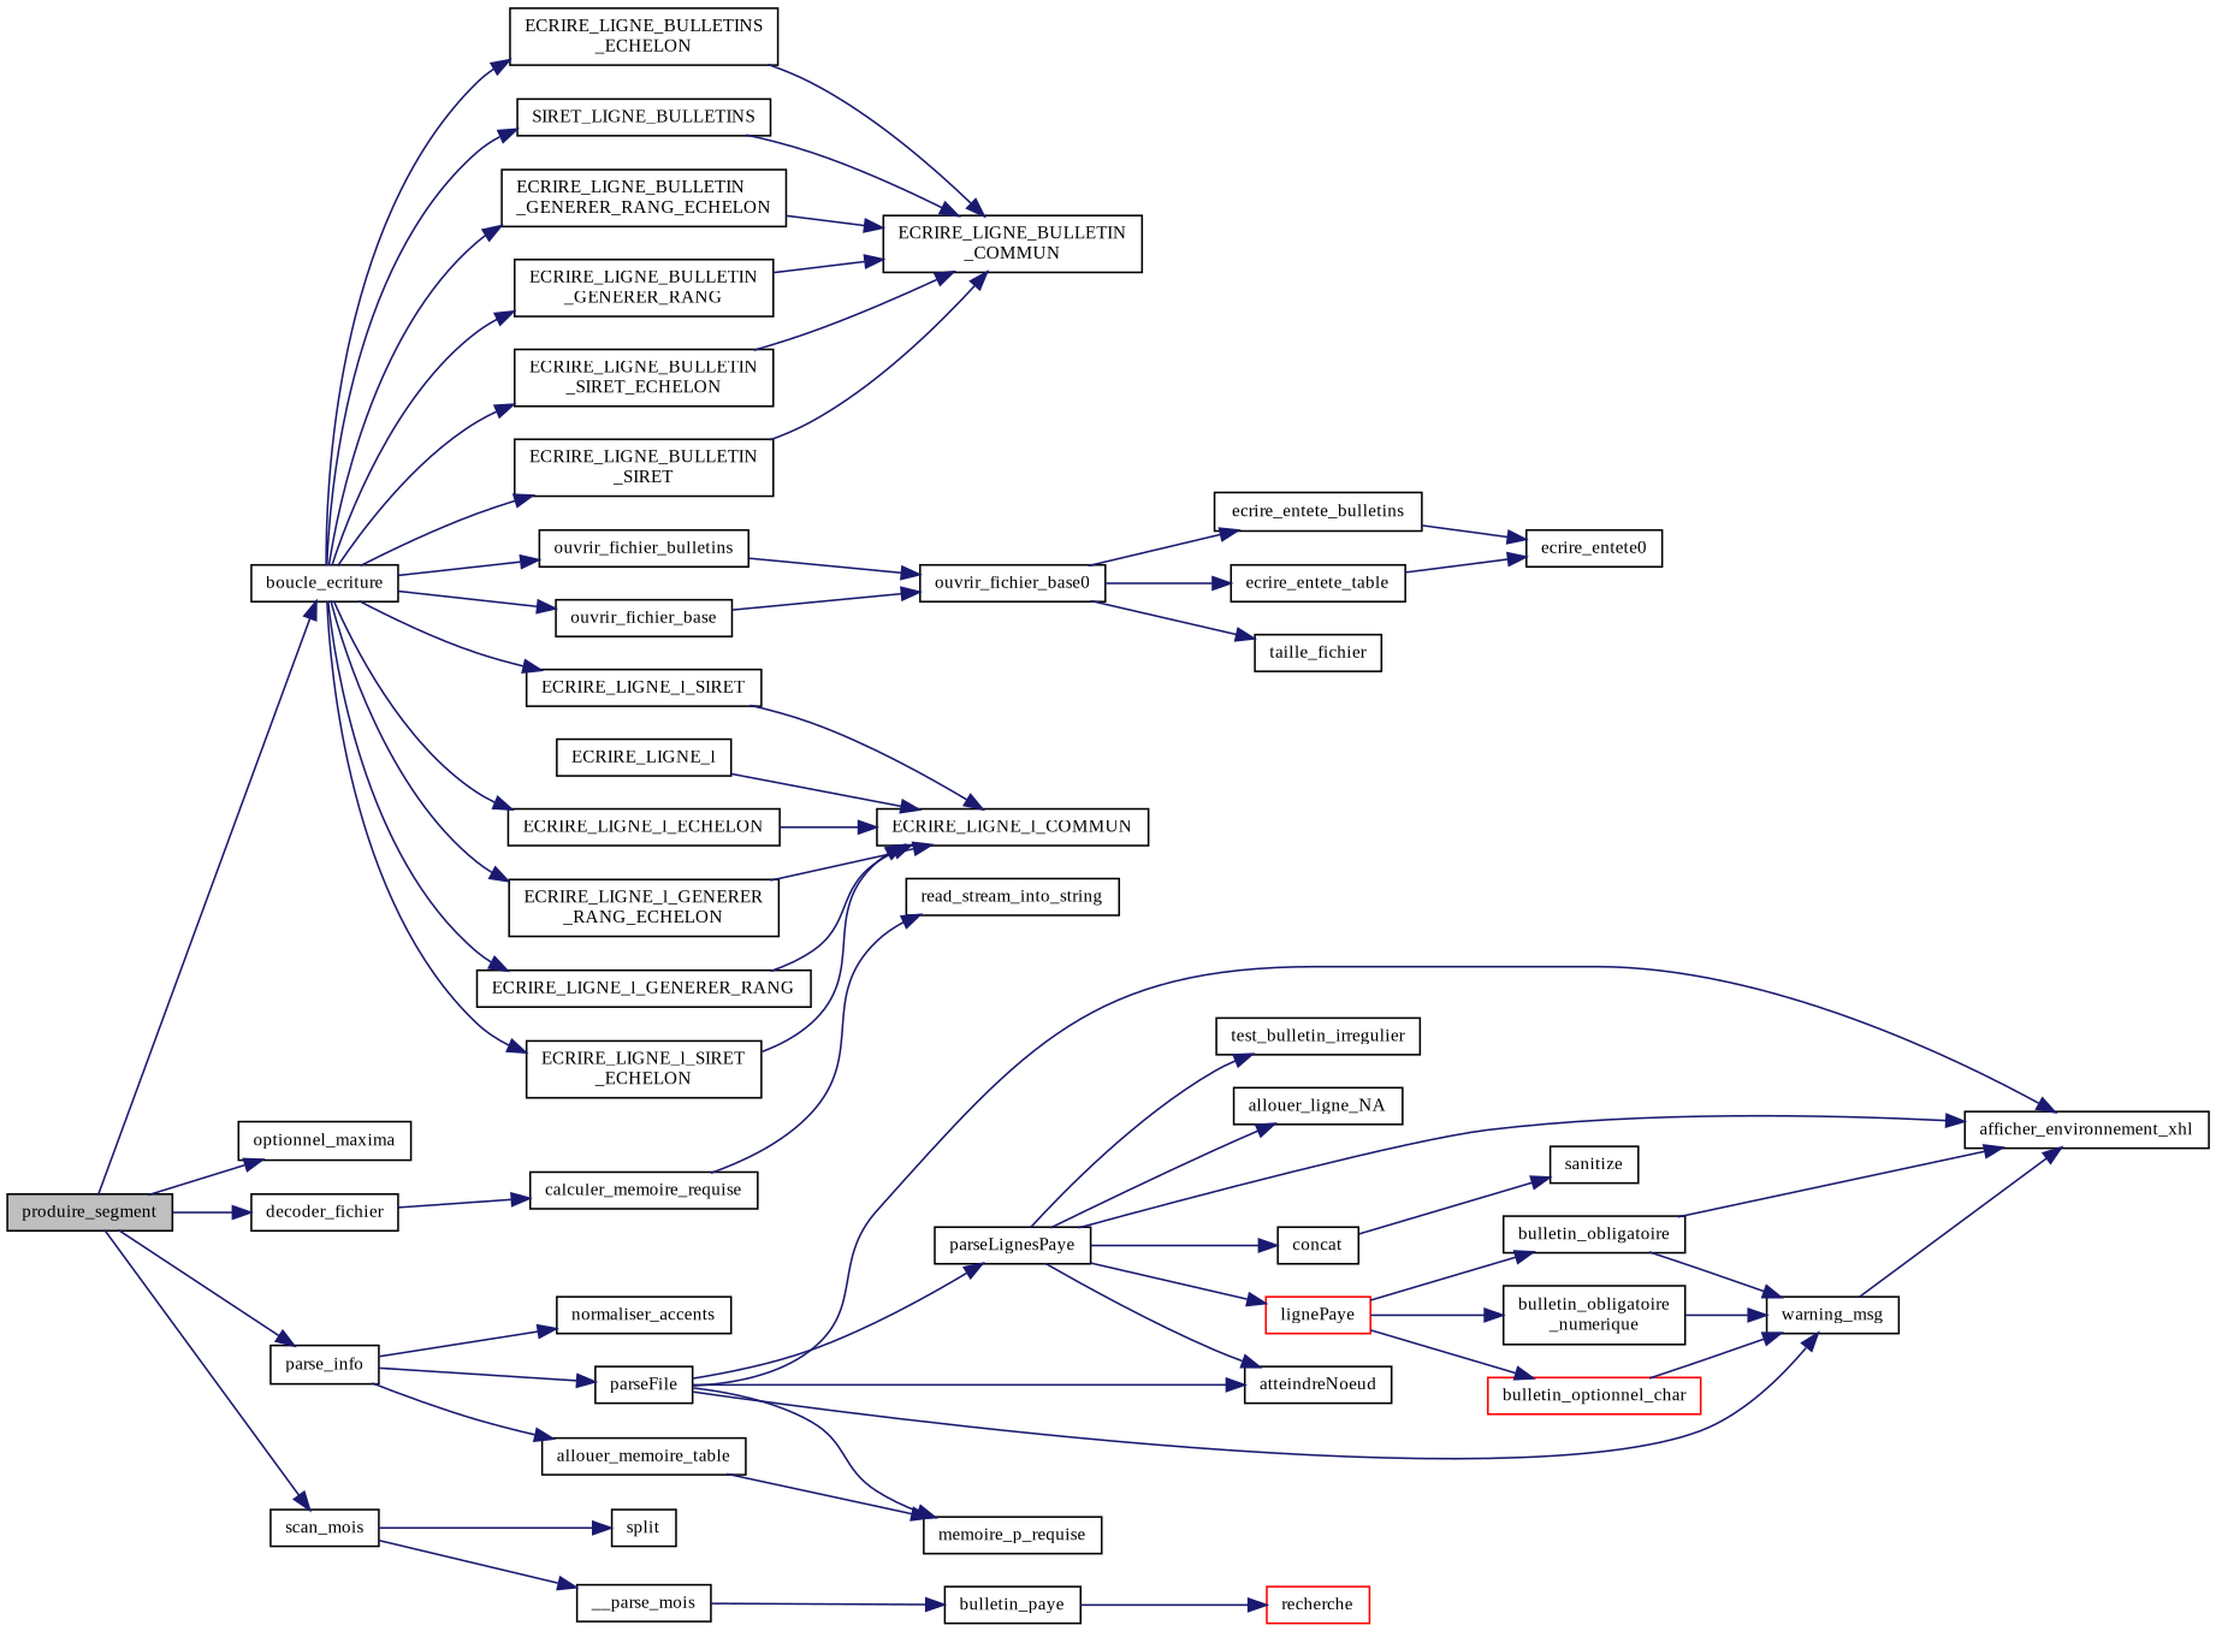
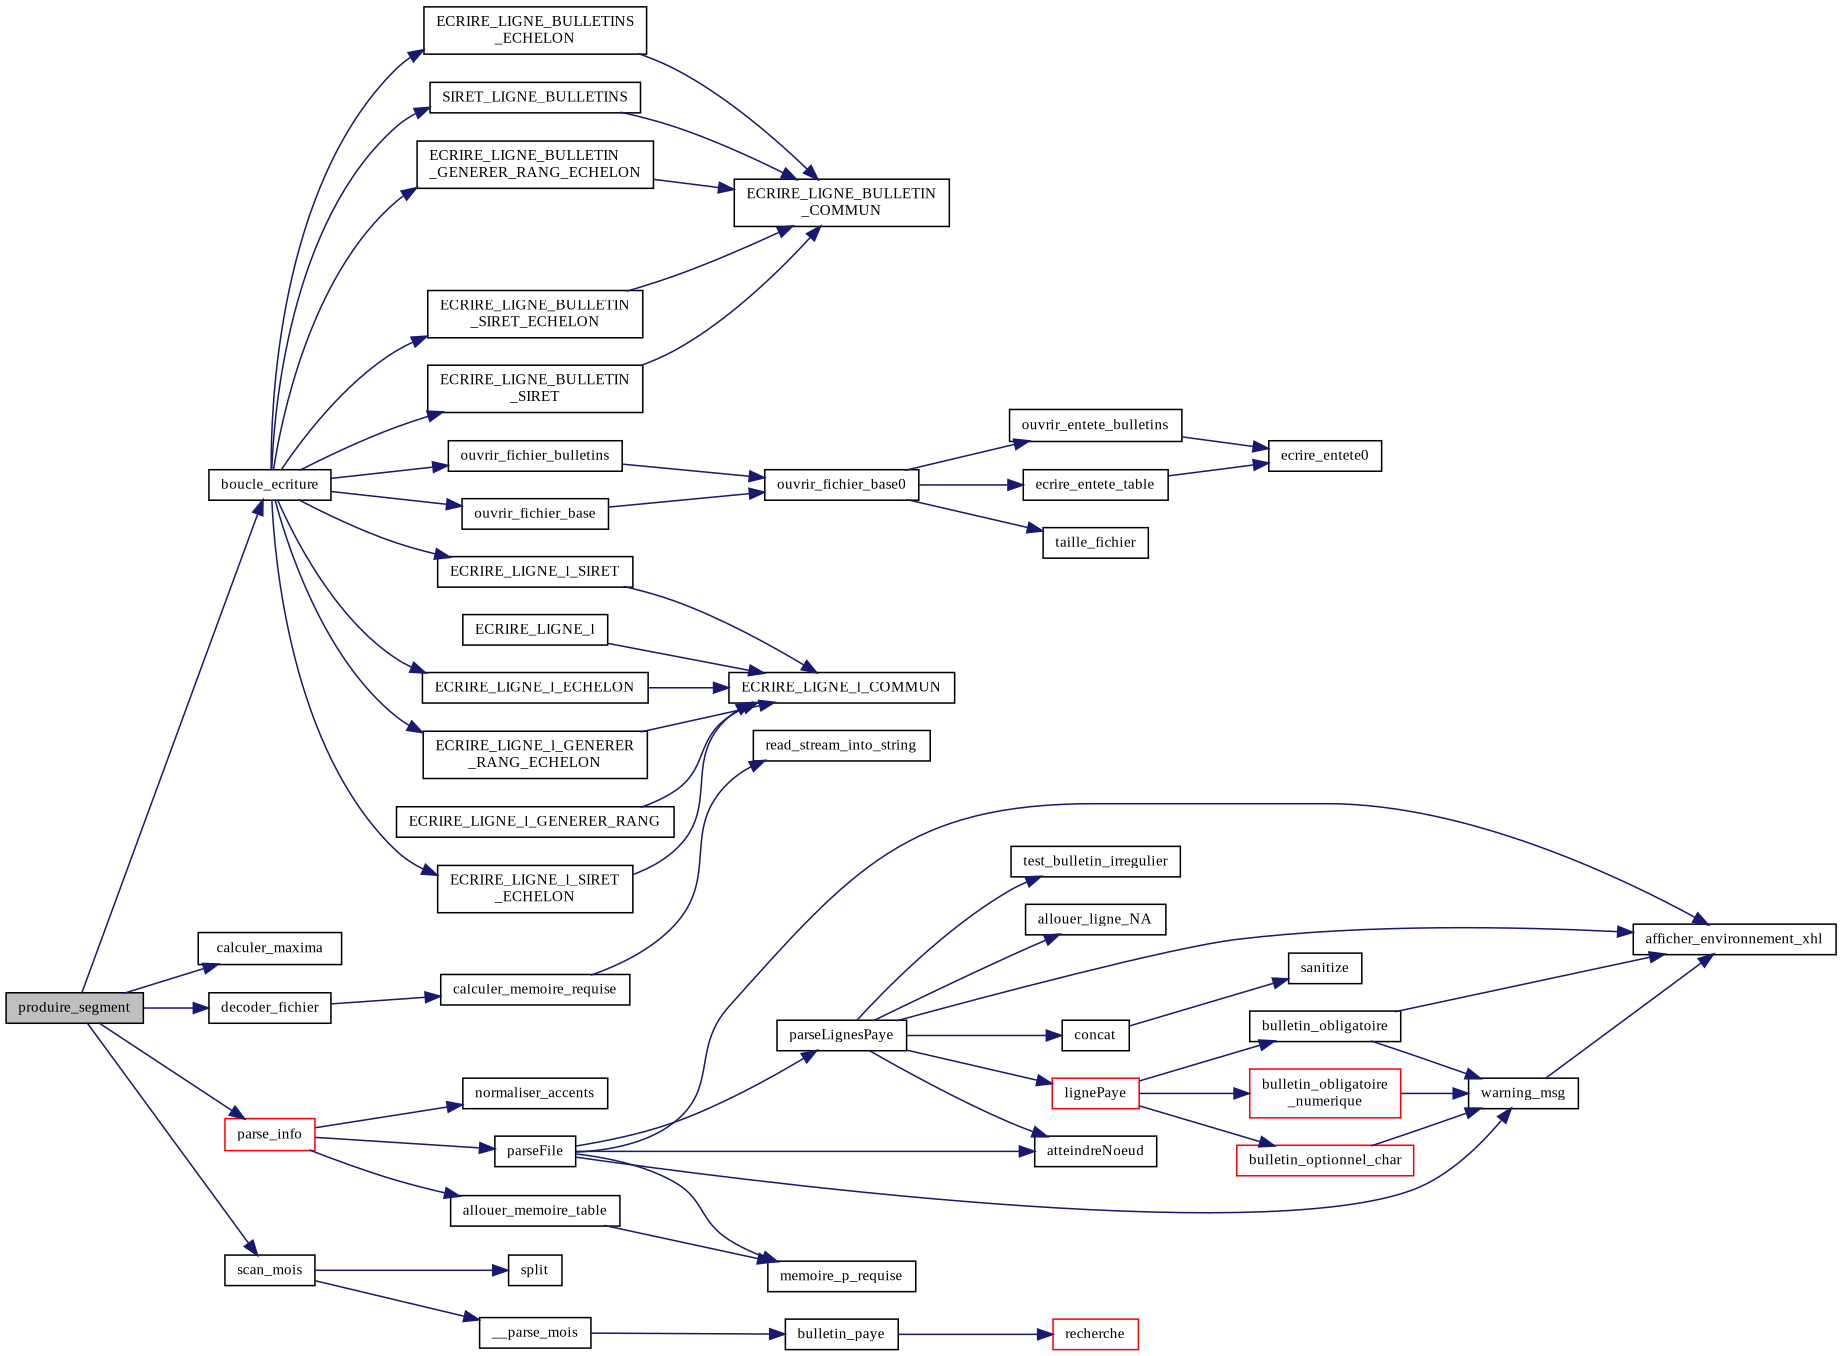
  digraph {
    fontname="Liberation Serif"
    rankdir=LR
    node [color=black fillcolor=white fontname="Liberation Serif" fontsize=10 shape=record style=filled]
    edge [color=midnightblue fontname="Liberation Serif" fontsize=10 labelfontname=Helvetica labelfontsize=10 style=solid]
    n1 [fillcolor=grey75 fontcolor=black height=0.2 label=produire_segment width=0.4]
    n2 [height=0.2 label=boucle_ecriture width=0.4]
-   n3 [height=0.2 label=optionnel_maxima width=0.4]
+   n3 [height=0.2 label=calculer_maxima width=0.4]
    n4 [height=0.2 label=decoder_fichier width=0.4]
-   n5 [height=0.2 label=parse_info width=0.4]
+   n5 [color=red height=0.2 label=parse_info width=0.4]
    n6 [height=0.2 label=scan_mois width=0.4]
    n7 [height=0.2 label=ouvrir_fichier_bulletins width=0.4]
    n8 [height=0.2 label="ECRIRE_LIGNE_l_GENERER\l_RANG_ECHELON" width=0.4]
    n9 [height=0.2 label="ECRIRE_LIGNE_BULLETIN\l_GENERER_RANG_ECHELON" width=0.4]
    n10 [height=0.2 label=ECRIRE_LIGNE_l_GENERER_RANG width=0.4]
-   n11 [height=0.2 label="ECRIRE_LIGNE_BULLETIN\l_GENERER_RANG" width=0.4]
    n12 [height=0.2 label="ECRIRE_LIGNE_l_SIRET\l_ECHELON" width=0.4]
    n13 [height=0.2 label="ECRIRE_LIGNE_BULLETIN\l_SIRET_ECHELON" width=0.4]
    n14 [height=0.2 label=ECRIRE_LIGNE_l_SIRET width=0.4]
    n15 [height=0.2 label="ECRIRE_LIGNE_BULLETIN\l_SIRET" width=0.4]
    n16 [height=0.2 label=ECRIRE_LIGNE_l_ECHELON width=0.4]
    n17 [height=0.2 label="ECRIRE_LIGNE_BULLETINS\l_ECHELON" width=0.4]
    n18 [height=0.2 label=SIRET_LIGNE_BULLETINS width=0.4]
    n19 [height=0.2 label=ouvrir_fichier_base width=0.4]
    n20 [height=0.2 label=calculer_memoire_requise width=0.4]
    n21 [height=0.2 label=allouer_memoire_table width=0.4]
    n22 [height=0.2 label=parseFile width=0.4]
    n23 [height=0.2 label=normaliser_accents width=0.4]
    n24 [height=0.2 label=split width=0.4]
    n25 [height=0.2 label=__parse_mois width=0.4]
    n26 [height=0.2 label=ouvrir_fichier_base0 width=0.4]
    n27 [height=0.2 label=ECRIRE_LIGNE_l_COMMUN width=0.4]
    n28 [height=0.2 label="ECRIRE_LIGNE_BULLETIN\l_COMMUN" width=0.4]
    n29 [height=0.2 label=ECRIRE_LIGNE_l width=0.4]
-   n30 [height=0.2 label=ecrire_entete_bulletins width=0.4]
+   n30 [height=0.2 label=ouvrir_entete_bulletins width=0.4]
    n31 [height=0.2 label=ecrire_entete_table width=0.4]
    n32 [height=0.2 label=taille_fichier width=0.4]
    n33 [height=0.2 label=ecrire_entete0 width=0.4]
    n34 [height=0.2 label=read_stream_into_string width=0.4]
    n35 [height=0.2 label=memoire_p_requise width=0.4]
    n36 [height=0.2 label=atteindreNoeud width=0.4]
    n37 [height=0.2 label=warning_msg width=0.4]
    n38 [height=0.2 label=afficher_environnement_xhl width=0.4]
    n39 [height=0.2 label=parseLignesPaye width=0.4]
    n40 [height=0.2 label=concat width=0.4]
    n41 [color=red height=0.2 label=lignePaye width=0.4]
    n42 [height=0.2 label=test_bulletin_irregulier width=0.4]
    n43 [height=0.2 label=allouer_ligne_NA width=0.4]
    n44 [height=0.2 label=sanitize width=0.4]
    n45 [height=0.2 label=bulletin_obligatoire width=0.4]
-   n46 [height=0.2 label="bulletin_obligatoire\l_numerique" width=0.4]
+   n46 [color=red height=0.2 label="bulletin_obligatoire\l_numerique" width=0.4]
    n47 [color=red height=0.2 label=bulletin_optionnel_char width=0.4]
    n48 [height=0.2 label=bulletin_paye width=0.4]
    n49 [color=red height=0.2 label=recherche width=0.4]
    n1 -> n2
    n1 -> n3
    n1 -> n4
    n1 -> n5
    n1 -> n6
    n2 -> n7
    n2 -> n8
    n2 -> n9
-   n2 -> n10
-   n2 -> n11
    n2 -> n12
    n2 -> n13
    n2 -> n14
    n2 -> n15
    n2 -> n16
    n2 -> n17
    n2 -> n18
    n2 -> n19
    n4 -> n20
    n5 -> n21
    n5 -> n22
    n5 -> n23
    n6 -> n24
    n6 -> n25
    n7 -> n26
    n8 -> n27
    n9 -> n28
    n10 -> n27
-   n11 -> n28
    n12 -> n27
    n13 -> n28
    n14 -> n27
    n15 -> n28
    n16 -> n27
    n17 -> n28
    n18 -> n28
    n19 -> n26
    n20 -> n34
    n21 -> n35
    n22 -> n35
    n22 -> n36
    n22 -> n37
    n22 -> n38
    n22 -> n39
    n25 -> n48
    n26 -> n30
    n26 -> n31
    n26 -> n32
    n29 -> n27
    n30 -> n33
    n31 -> n33
    n37 -> n38
    n39 -> n36
    n39 -> n38
    n39 -> n40
    n39 -> n41
    n39 -> n42
    n39 -> n43
    n40 -> n44
    n41 -> n45
    n41 -> n46
    n41 -> n47
    n45 -> n37
    n45 -> n38
    n46 -> n37
    n47 -> n37
    n48 -> n49
  }
